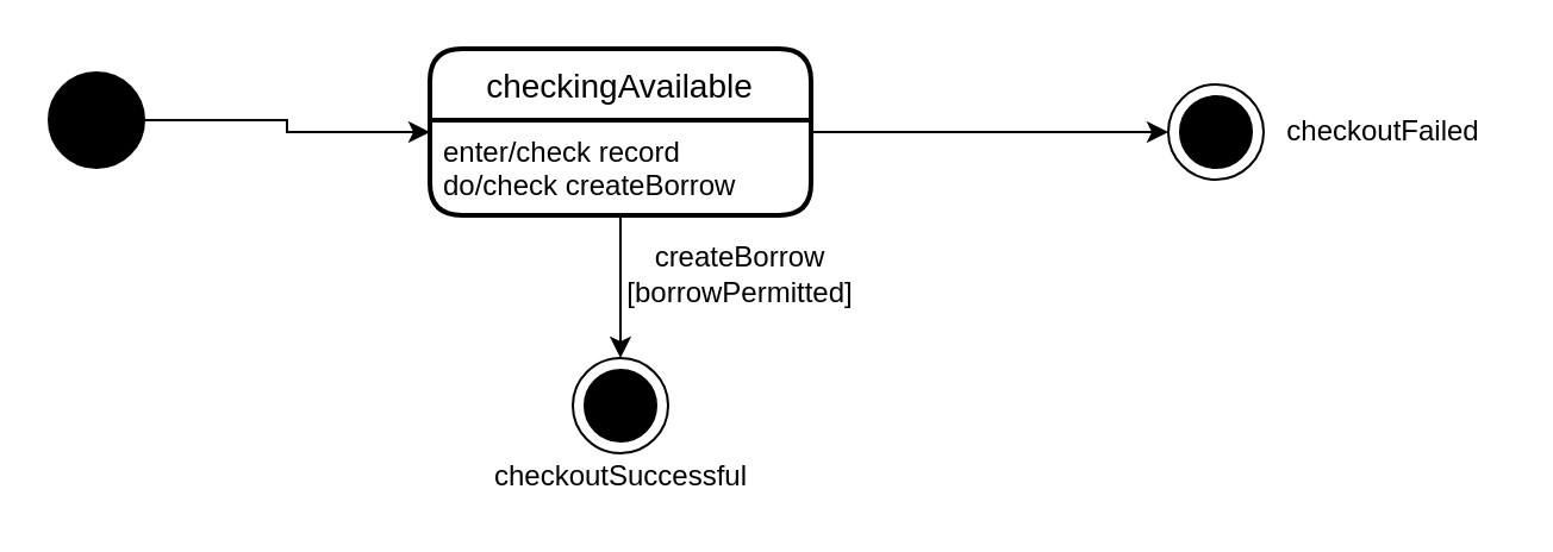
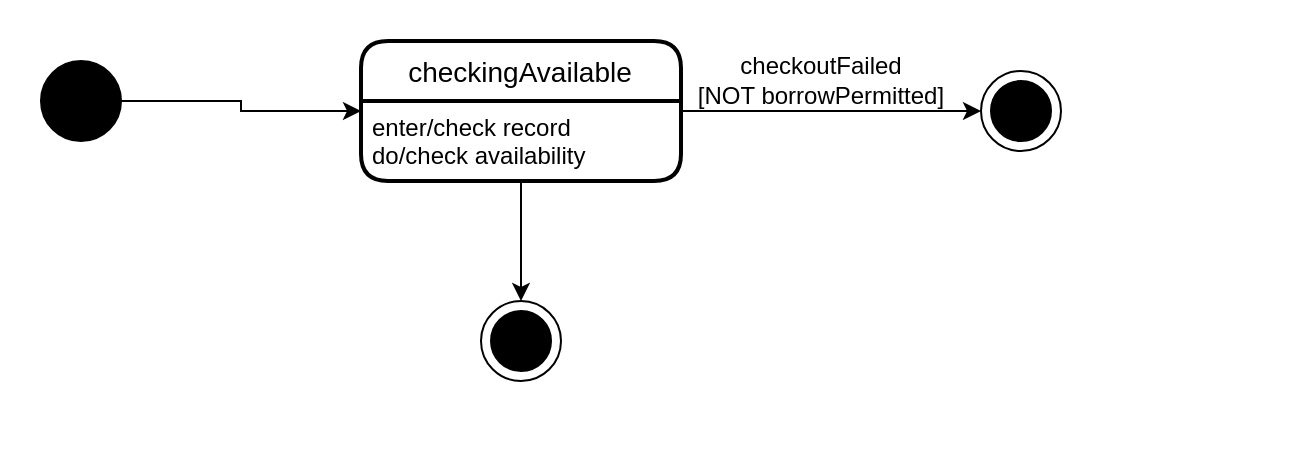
  <mxCell id="0" />
  <mxCell id="1" parent="0" />
  <mxCell id="2" style="edgeStyle=orthogonalEdgeStyle;rounded=0;orthogonalLoop=1;jettySize=auto;html=1;exitX=1;exitY=0.5;exitDx=0;exitDy=0;" parent="1" source="3" target="4" edge="1"><mxGeometry relative="1" as="geometry" /></mxCell>
  <mxCell id="3" value="" style="ellipse;whiteSpace=wrap;html=1;aspect=fixed;fillColor=#000000;" parent="1" vertex="1"><mxGeometry x="20" y="30" width="40" height="40" as="geometry" /></mxCell>
  <mxCell id="4" value="checkingAvailable" style="swimlane;childLayout=stackLayout;horizontal=1;startSize=30;horizontalStack=0;rounded=1;fontSize=14;fontStyle=0;strokeWidth=2;resizeParent=0;resizeLast=1;shadow=0;dashed=0;align=center;" parent="1" vertex="1"><mxGeometry x="180" y="20" width="160" height="70" as="geometry" /></mxCell>
  <mxCell id="5" style="edgeStyle=orthogonalEdgeStyle;rounded=0;orthogonalLoop=1;jettySize=auto;html=1;exitX=0.5;exitY=1;exitDx=0;exitDy=0;" parent="4" source="6" target="6" edge="1"><mxGeometry relative="1" as="geometry" /></mxCell>
- <mxCell id="6" value="enter/check record&#10;do/check createBorrow" style="align=left;strokeColor=none;fillColor=none;spacingLeft=4;fontSize=12;verticalAlign=top;resizable=0;rotatable=0;part=1;" parent="4" vertex="1"><mxGeometry y="30" width="160" height="40" as="geometry" /></mxCell>
+ <mxCell id="6" value="enter/check record&#10;do/check availability" style="align=left;strokeColor=none;fillColor=none;spacingLeft=4;fontSize=12;verticalAlign=top;resizable=0;rotatable=0;part=1;" parent="4" vertex="1"><mxGeometry y="30" width="160" height="40" as="geometry" /></mxCell>
  <mxCell id="7" style="edgeStyle=orthogonalEdgeStyle;rounded=0;orthogonalLoop=1;jettySize=auto;html=1;exitX=0.5;exitY=1;exitDx=0;exitDy=0;entryX=0.5;entryY=0;entryDx=0;entryDy=0;" parent="1" source="6" target="12" edge="1"><mxGeometry relative="1" as="geometry"><mxPoint x="260" y="380" as="targetPoint" /><mxPoint x="260" y="330" as="sourcePoint" /></mxGeometry></mxCell>
- <mxCell id="8" value="createBorrow&lt;br&gt;[borrowPermitted]" style="text;html=1;align=center;verticalAlign=middle;resizable=0;points=[];autosize=1;strokeColor=none;fillColor=none;" parent="1" vertex="1"><mxGeometry x="255" y="100" width="110" height="30" as="geometry" /></mxCell>
  <mxCell id="9" value="" style="endArrow=classic;html=1;rounded=0;entryX=0;entryY=0.5;entryDx=0;entryDy=0;" parent="1" source="4" target="17" edge="1"><mxGeometry width="50" height="50" relative="1" as="geometry"><mxPoint x="400" y="150" as="sourcePoint" /><mxPoint x="450" y="100" as="targetPoint" /></mxGeometry></mxCell>
  <mxCell id="10" value="" style="group" vertex="1" connectable="0" parent="1"><mxGeometry x="200" y="150" width="120" height="60" as="geometry" /></mxCell>
  <mxCell id="11" value="" style="group" parent="10" vertex="1" connectable="0"><mxGeometry x="40" width="40" height="40" as="geometry" /></mxCell>
  <mxCell id="12" value="" style="ellipse;whiteSpace=wrap;html=1;aspect=fixed;fillColor=#FFFFFF;" parent="11" vertex="1"><mxGeometry width="40" height="40" as="geometry" /></mxCell>
  <mxCell id="13" value="" style="ellipse;whiteSpace=wrap;html=1;aspect=fixed;fillColor=#000000;" parent="11" vertex="1"><mxGeometry x="5" y="5" width="30" height="30" as="geometry" /></mxCell>
- <mxCell id="14" value="checkoutSuccessful" style="text;html=1;align=center;verticalAlign=middle;resizable=0;points=[];autosize=1;strokeColor=none;fillColor=none;" parent="10" vertex="1"><mxGeometry y="40" width="120" height="20" as="geometry" /></mxCell>
  <mxCell id="15" value="" style="group" vertex="1" connectable="0" parent="1"><mxGeometry x="490" y="35" width="140" height="40" as="geometry" /></mxCell>
  <mxCell id="16" value="" style="group" parent="15" vertex="1" connectable="0"><mxGeometry width="40" height="40" as="geometry" /></mxCell>
  <mxCell id="17" value="" style="ellipse;whiteSpace=wrap;html=1;aspect=fixed;fillColor=#FFFFFF;" parent="16" vertex="1"><mxGeometry width="40" height="40" as="geometry" /></mxCell>
  <mxCell id="18" value="" style="ellipse;whiteSpace=wrap;html=1;aspect=fixed;fillColor=#000000;" parent="16" vertex="1"><mxGeometry x="5" y="5" width="30" height="30" as="geometry" /></mxCell>
- <mxCell id="19" value="checkoutFailed" style="text;html=1;align=center;verticalAlign=middle;resizable=0;points=[];autosize=1;strokeColor=none;fillColor=none;" parent="15" vertex="1"><mxGeometry x="40" y="10" width="100" height="20" as="geometry" /></mxCell>
+ <mxCell id="20" value="checkoutFailed&lt;br&gt;[NOT borrowPermitted]" style="text;html=1;align=center;verticalAlign=middle;resizable=0;points=[];autosize=1;strokeColor=none;fillColor=none;" vertex="1" parent="1"><mxGeometry x="340" y="25" width="140" height="30" as="geometry" /></mxCell>
